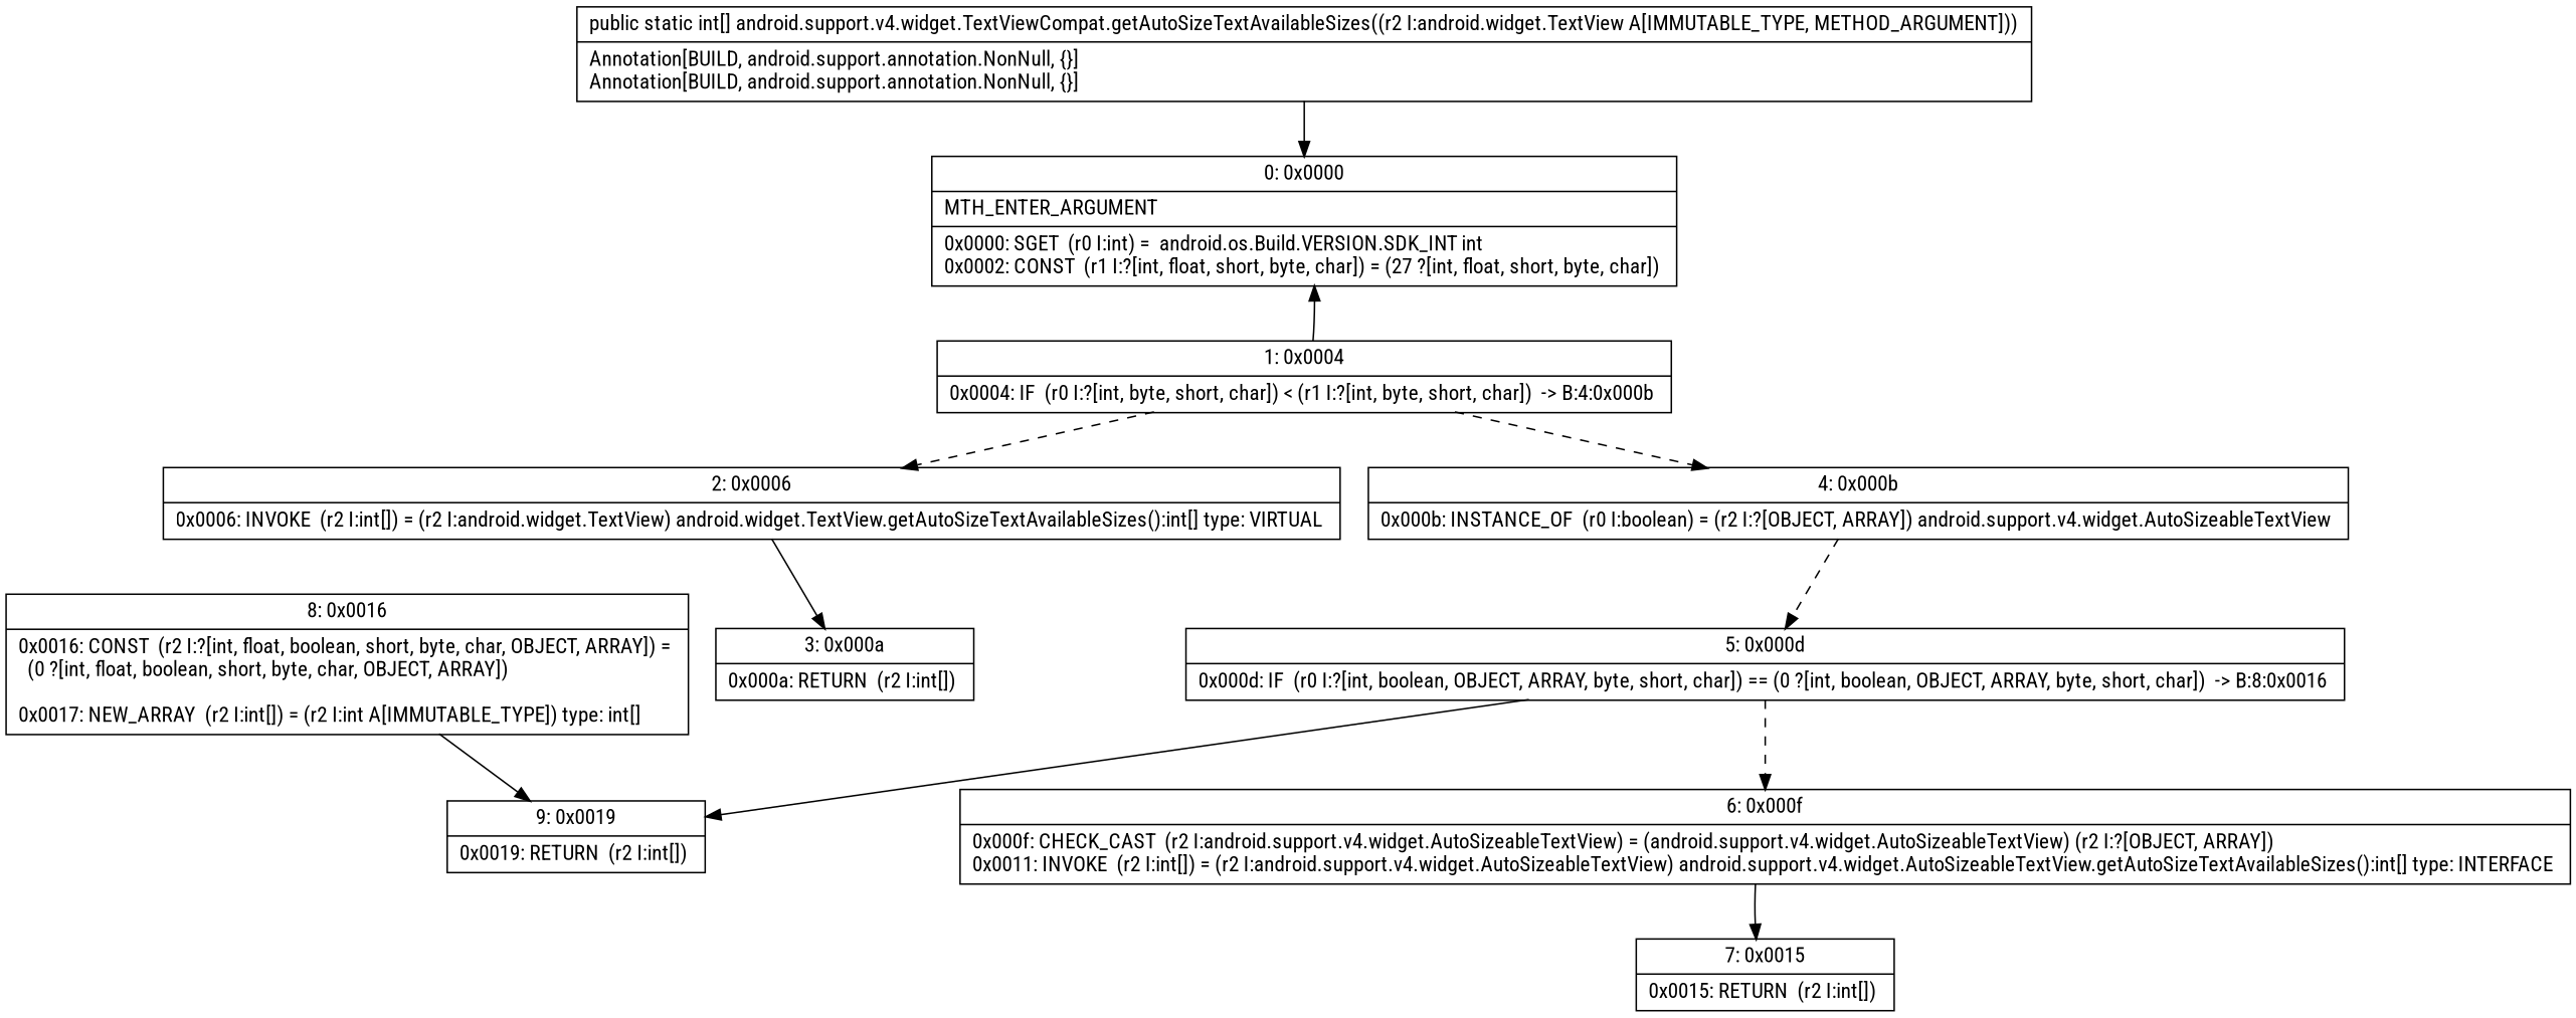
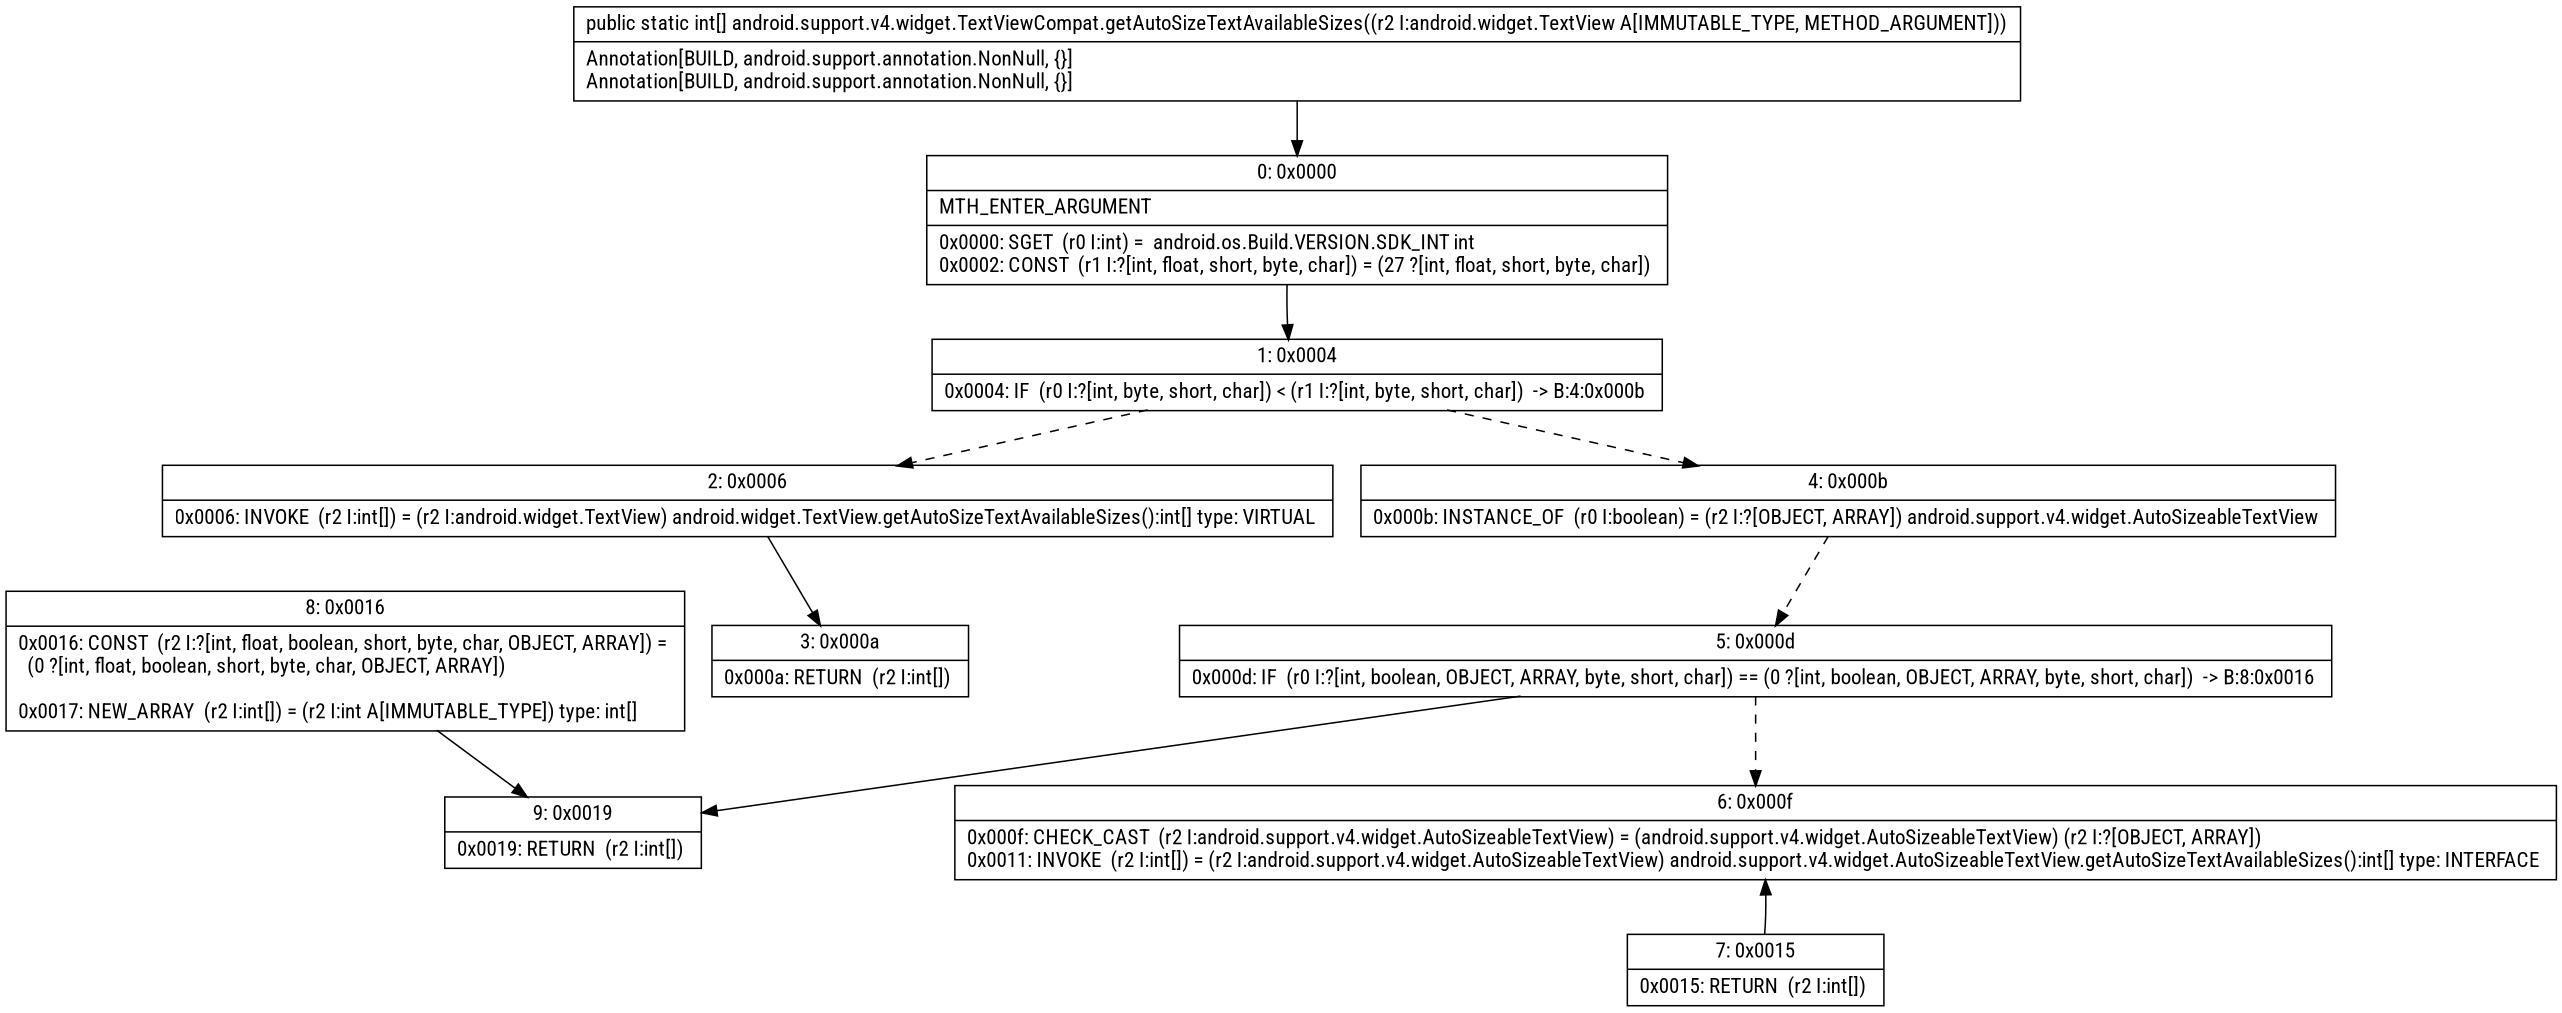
  digraph {
    fontname="Roboto Condensed"
    node [fontname="Roboto Condensed" shape=record]
    edge [fontname="Roboto Condensed"]
    n1 [label="{0\:\ 0x0000|MTH_ENTER_ARGUMENT\l|0x0000: SGET  (r0 I:int) =  android.os.Build.VERSION.SDK_INT int \l0x0002: CONST  (r1 I:?[int, float, short, byte, char]) = (27 ?[int, float, short, byte, char]) \l}"]
    n2 [label="{1\:\ 0x0004|0x0004: IF  (r0 I:?[int, byte, short, char]) \< (r1 I:?[int, byte, short, char])  \-\> B:4:0x000b \l}"]
    n3 [label="{2\:\ 0x0006|0x0006: INVOKE  (r2 I:int[]) = (r2 I:android.widget.TextView) android.widget.TextView.getAutoSizeTextAvailableSizes():int[] type: VIRTUAL \l}"]
    n4 [label="{4\:\ 0x000b|0x000b: INSTANCE_OF  (r0 I:boolean) = (r2 I:?[OBJECT, ARRAY]) android.support.v4.widget.AutoSizeableTextView \l}"]
    n5 [label="{3\:\ 0x000a|0x000a: RETURN  (r2 I:int[]) \l}"]
    n6 [label="{5\:\ 0x000d|0x000d: IF  (r0 I:?[int, boolean, OBJECT, ARRAY, byte, short, char]) == (0 ?[int, boolean, OBJECT, ARRAY, byte, short, char])  \-\> B:8:0x0016 \l}"]
    n7 [label="{6\:\ 0x000f|0x000f: CHECK_CAST  (r2 I:android.support.v4.widget.AutoSizeableTextView) = (android.support.v4.widget.AutoSizeableTextView) (r2 I:?[OBJECT, ARRAY]) \l0x0011: INVOKE  (r2 I:int[]) = (r2 I:android.support.v4.widget.AutoSizeableTextView) android.support.v4.widget.AutoSizeableTextView.getAutoSizeTextAvailableSizes():int[] type: INTERFACE \l}"]
    n8 [label="{9\:\ 0x0019|0x0019: RETURN  (r2 I:int[]) \l}"]
    n9 [label="{7\:\ 0x0015|0x0015: RETURN  (r2 I:int[]) \l}"]
    n10 [label="{8\:\ 0x0016|0x0016: CONST  (r2 I:?[int, float, boolean, short, byte, char, OBJECT, ARRAY]) = \l  (0 ?[int, float, boolean, short, byte, char, OBJECT, ARRAY])\l \l0x0017: NEW_ARRAY  (r2 I:int[]) = (r2 I:int A[IMMUTABLE_TYPE]) type: int[] \l}"]
    n11 [label="{public static int[] android.support.v4.widget.TextViewCompat.getAutoSizeTextAvailableSizes((r2 I:android.widget.TextView A[IMMUTABLE_TYPE, METHOD_ARGUMENT]))  | Annotation[BUILD, android.support.annotation.NonNull, \{\}]\lAnnotation[BUILD, android.support.annotation.NonNull, \{\}]\l}"]
-   n2 -> n1
+   n1 -> n2
    n2 -> n3 [style=dashed]
    n2 -> n4 [style=dashed]
    n3 -> n5
    n4 -> n6 [style=dashed]
    n6 -> n7 [style=dashed]
    n6 -> n8
-   n7 -> n9
+   n9 -> n7
    n10 -> n8
    n11 -> n1
  }
